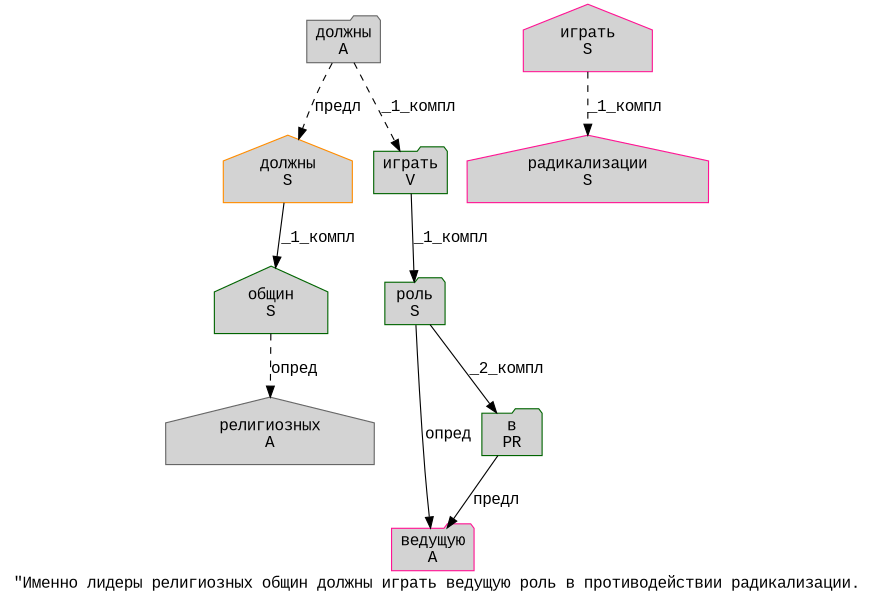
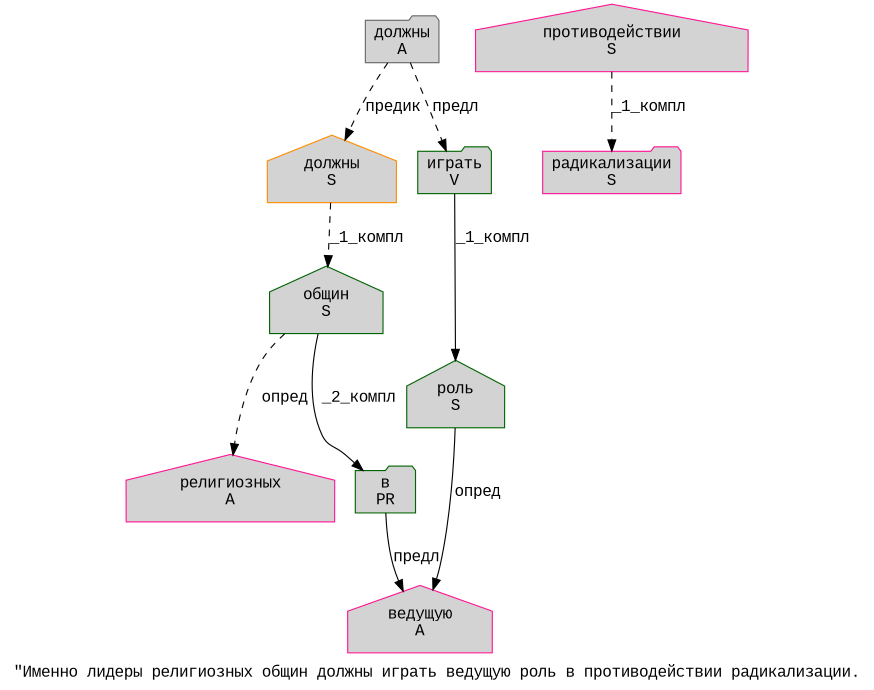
  digraph {
    fontname="Liberation Mono"
    label="\"Именно лидеры религиозных общин должны играть ведущую роль в противодействии радикализации."
    node [color=darkgreen fillcolor=lightgray fontname="Liberation Mono" penwidth=1 shape=house style=filled]
    edge [fontname="Liberation Mono" style=solid]
    n1 [color=darkorange label="должны\nS"]
    n2 [label="общин\nS"]
-   n3 [color=gray40 label="религиозных\nA"]
+   n3 [color=deeppink label="религиозных\nA"]
    n4 [color=gray40 label="должны\nA" shape=folder]
    n5 [label="играть\nV" shape=folder]
-   n6 [label="роль\nS" shape=folder]
-   n7 [color=deeppink label="ведущую\nA" shape=folder]
+   n6 [label="роль\nS"]
+   n7 [color=deeppink label="ведущую\nA"]
    n8 [label="в\nPR" shape=folder]
-   n9 [color=deeppink label="играть\nS"]
-   n10 [color=deeppink label="радикализации\nS"]
-   n1 -> n2 [label="_1_компл"]
+   n9 [color=deeppink label="противодействии\nS"]
+   n10 [color=deeppink label="радикализации\nS" shape=folder]
+   n1 -> n2 [label="_1_компл" style=dashed]
    n2 -> n3 [label="опред" style=dashed]
-   n4 -> n1 [label="предл" style=dashed]
-   n4 -> n5 [label="_1_компл" style=dashed]
+   n4 -> n1 [label="предик" style=dashed]
+   n4 -> n5 [label="предл" style=dashed]
    n5 -> n6 [label="_1_компл"]
    n6 -> n7 [label="опред"]
-   n6 -> n8 [label="_2_компл"]
+   n2 -> n8 [label="_2_компл"]
    n8 -> n7 [label="предл"]
    n9 -> n10 [label="_1_компл" style=dashed]
  }
